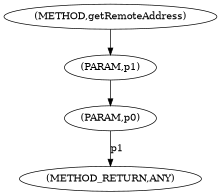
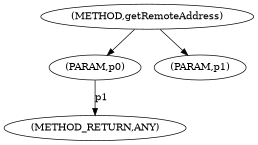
  digraph {
    n1 [label=<(METHOD,getRemoteAddress)>]
    n2 [label=<(PARAM,p0)>]
    n3 [label=<(PARAM,p1)>]
    n4 [label=<(METHOD_RETURN,ANY)>]
-   n3 -> n2
+   n1 -> n2
    n1 -> n3
    n2 -> n4 [label=p1]
  }
